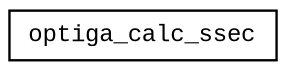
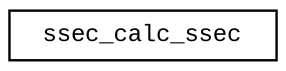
  digraph {
    rankdir=LR
    fontname="Liberation Mono"
-   n1 [color=black fillcolor=white fontname="Liberation Mono" fontsize=10 height=0.2 label=optiga_calc_ssec shape=record style=filled width=0.4]
+   n1 [color=black fillcolor=white fontname="Liberation Mono" fontsize=10 height=0.2 label=ssec_calc_ssec shape=record style=filled width=0.4]
  }
